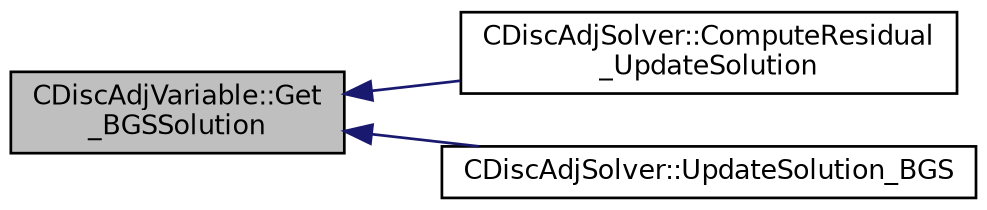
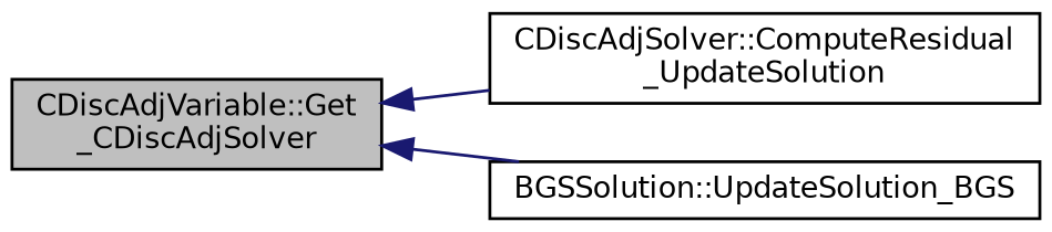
  digraph {
    rankdir=LR
    node [color=black fillcolor=white fontname=Helvetica fontsize=10 shape=record style=filled]
    edge [color=midnightblue dir=back fontname=Helvetica fontsize=10 labelfontname=Helvetica labelfontsize=10 style=solid]
-   n1 [fillcolor=grey75 fontcolor=black height=0.2 label="CDiscAdjVariable::Get\l_BGSSolution" width=0.4]
+   n1 [fillcolor=grey75 fontcolor=black height=0.2 label="CDiscAdjVariable::Get\l_CDiscAdjSolver" width=0.4]
    n2 [height=0.2 label="CDiscAdjSolver::ComputeResidual\l_UpdateSolution" width=0.4]
-   n3 [height=0.2 label="CDiscAdjSolver::UpdateSolution_BGS" width=0.4]
+   n3 [height=0.2 label="BGSSolution::UpdateSolution_BGS" width=0.4]
    n1 -> n2
    n1 -> n3
  }
